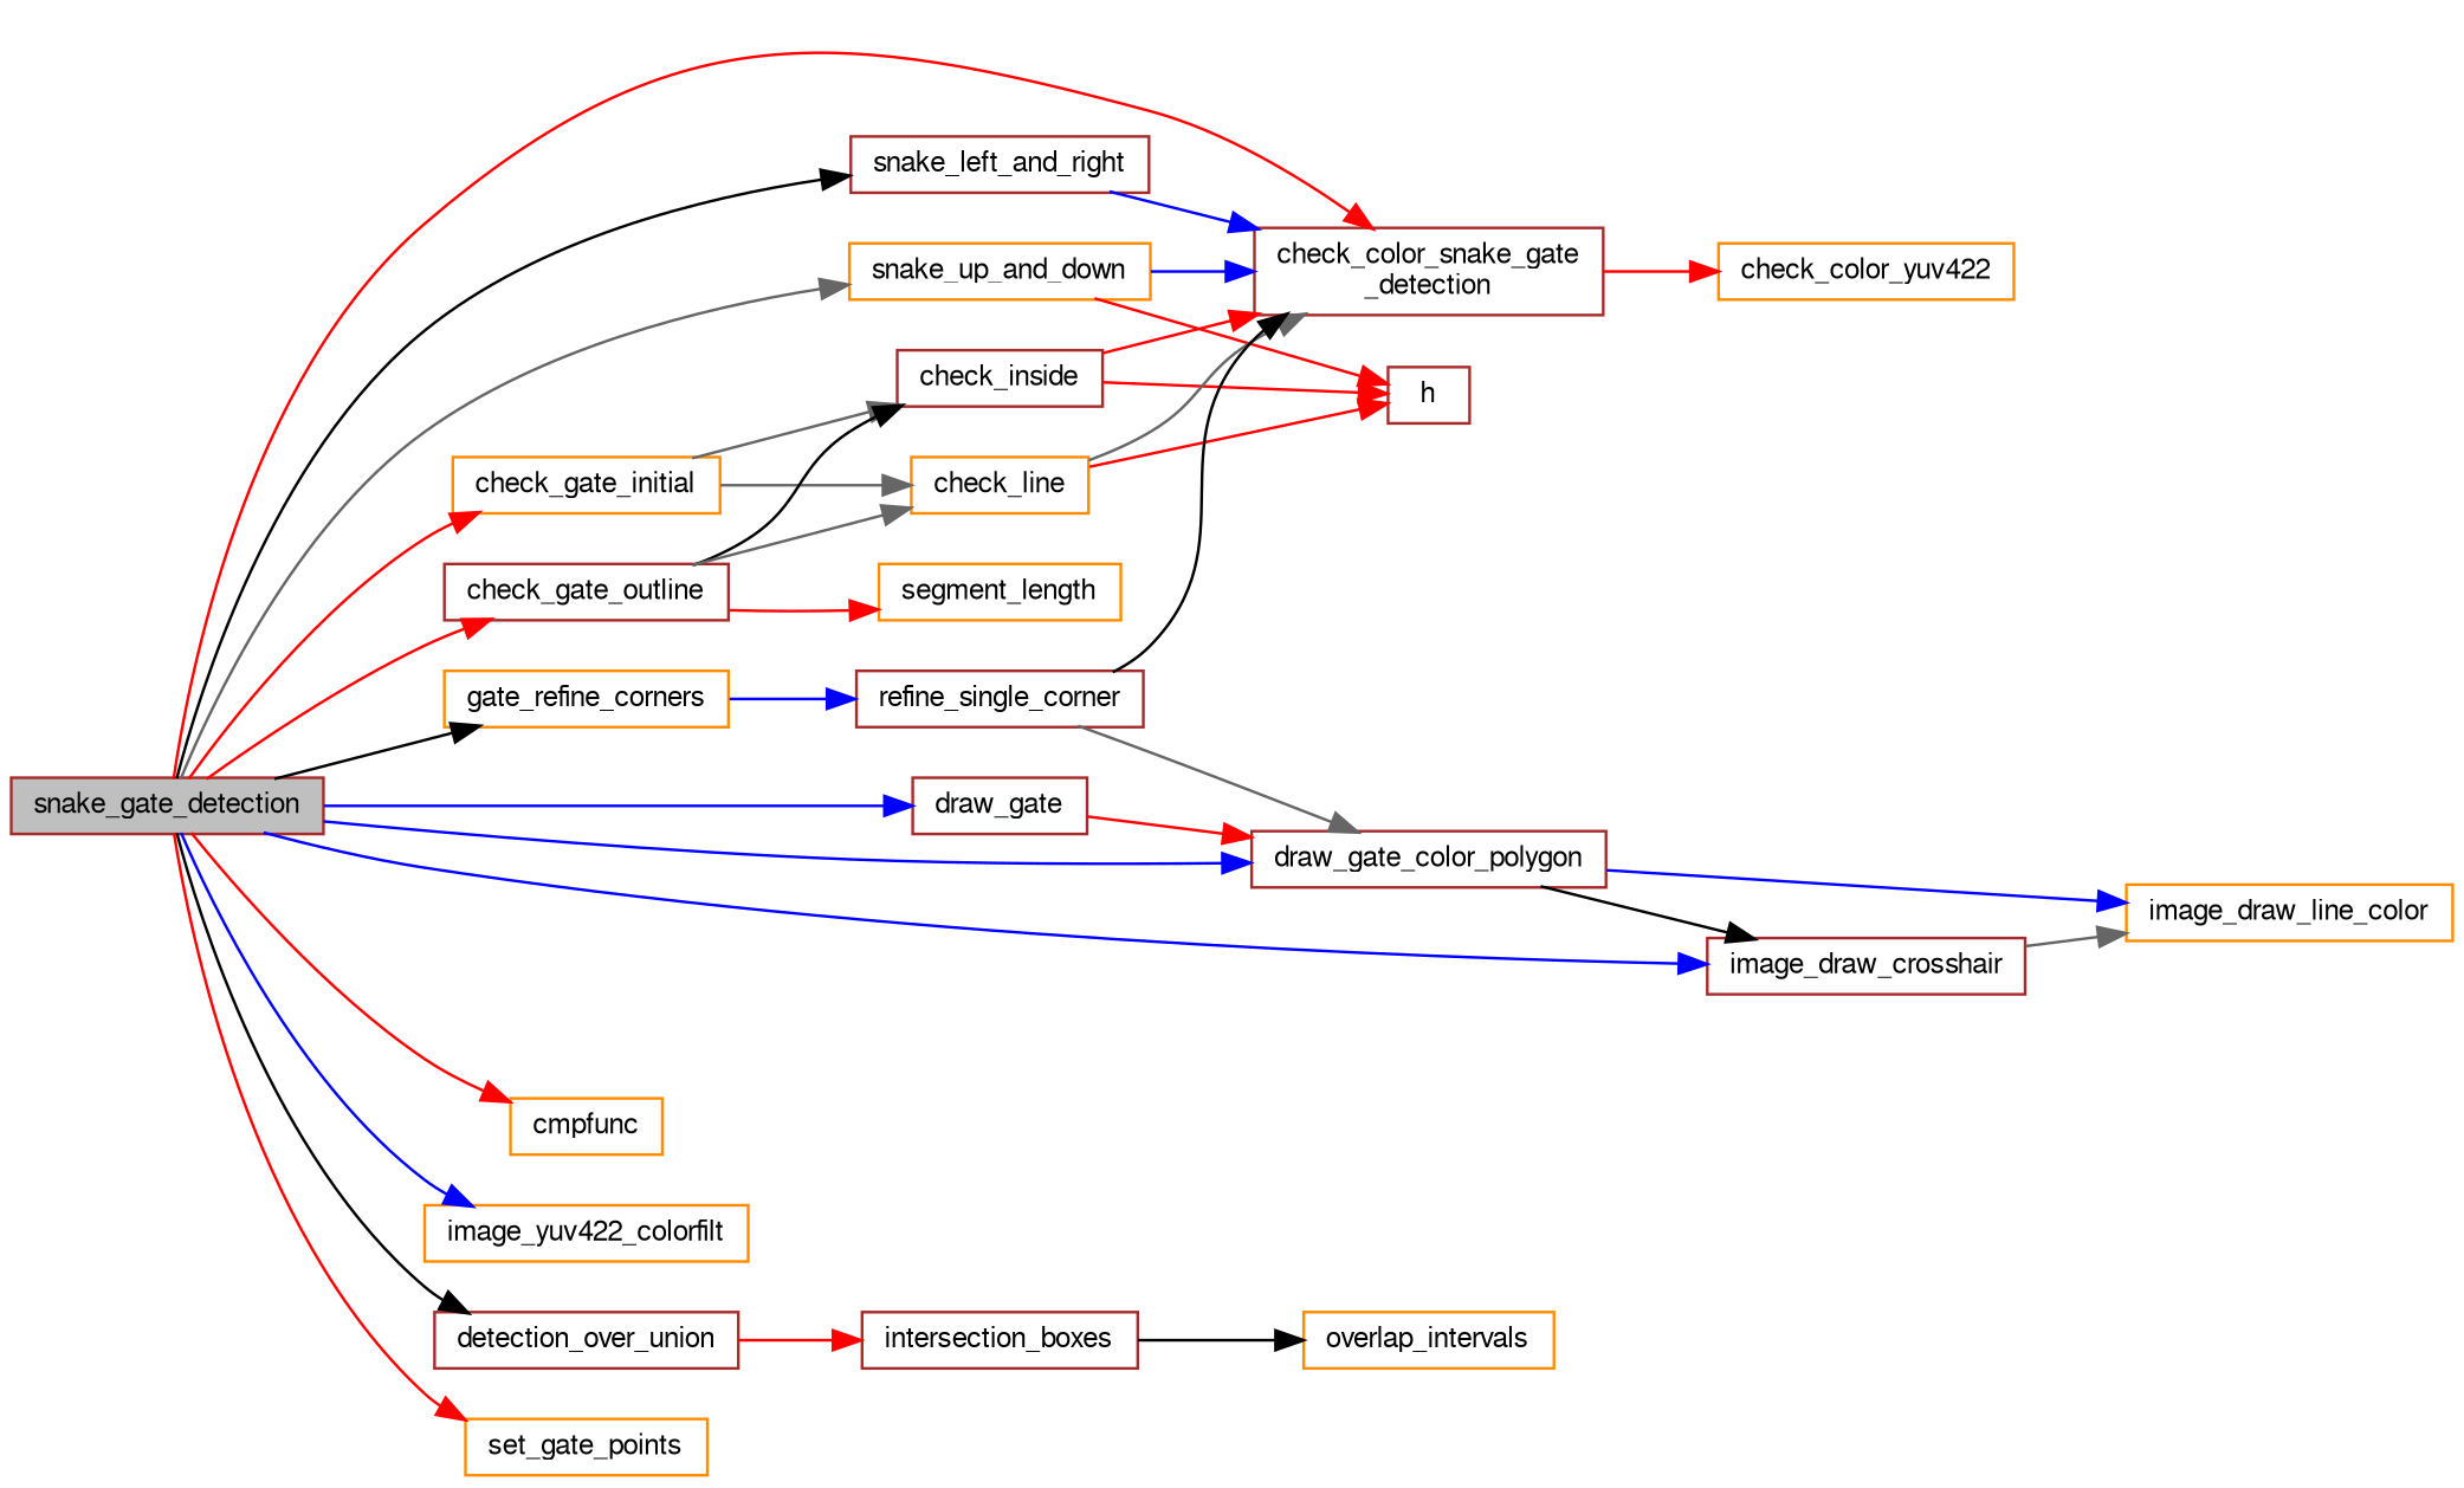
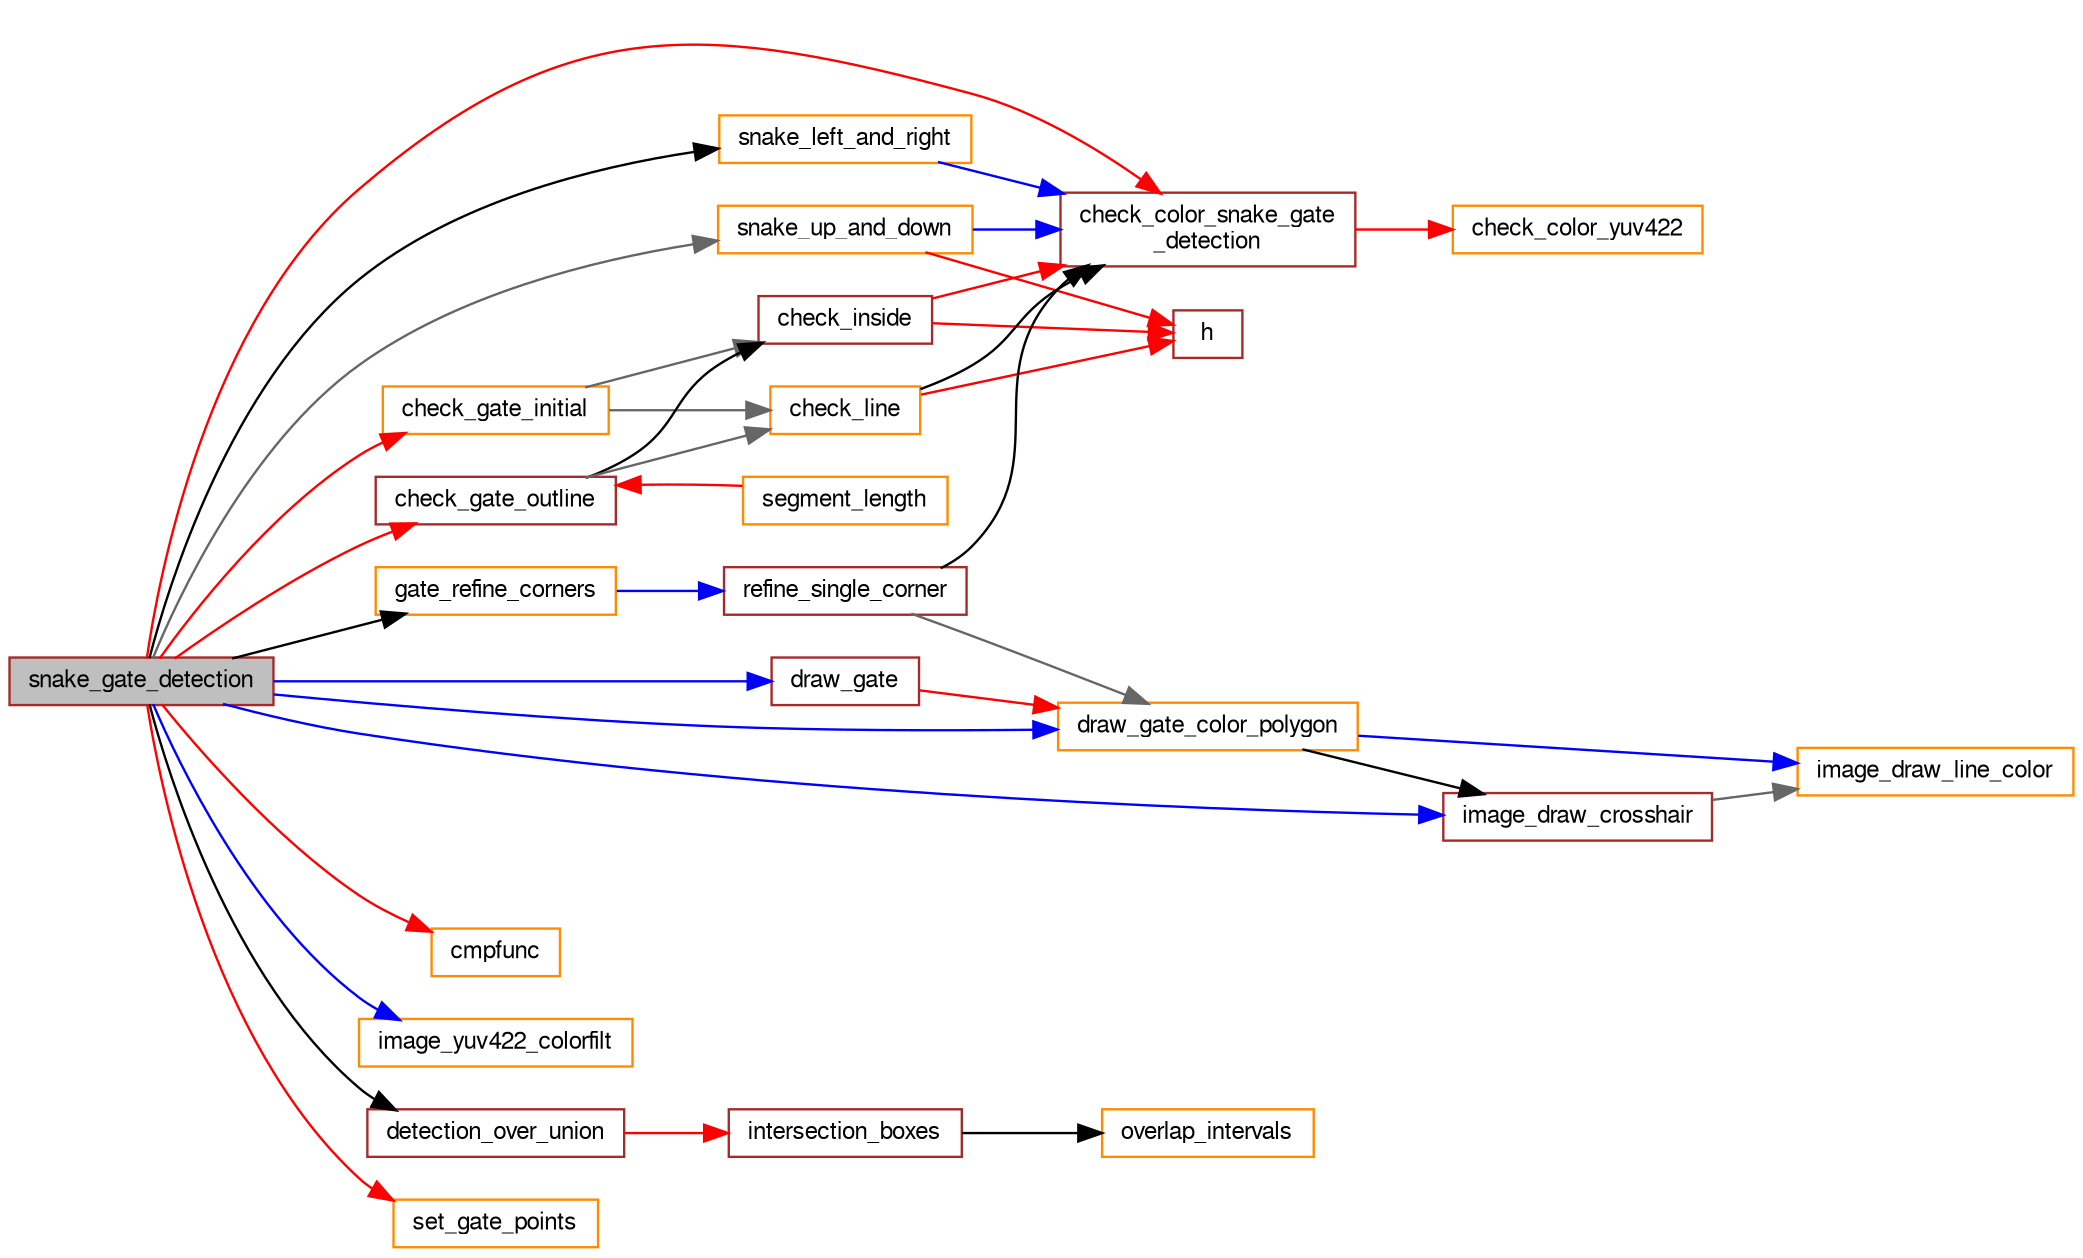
  digraph {
    rankdir=LR
    node [color=darkorange fillcolor=white fontname=FreeSans fontsize=10 shape=record style=filled]
    edge [color=red fontname=FreeSans fontsize=10 labelfontname=FreeSans labelfontsize=10 style=solid]
    n1 [color=brown fillcolor=grey75 fontcolor=black height=0.2 label=snake_gate_detection width=0.4]
    n2 [color=brown height=0.2 label="check_color_snake_gate\l_detection" width=0.4]
    n3 [height=0.2 label=check_gate_initial width=0.4]
    n4 [color=brown height=0.2 label=check_gate_outline width=0.4]
    n5 [height=0.2 label=cmpfunc width=0.4]
    n6 [color=brown height=0.2 label=draw_gate width=0.4]
-   n7 [color=brown height=0.2 label=draw_gate_color_polygon width=0.4]
+   n7 [height=0.2 label=draw_gate_color_polygon width=0.4]
    n8 [color=brown height=0.2 label=image_draw_crosshair width=0.4]
    n9 [height=0.2 label=gate_refine_corners width=0.4]
    n10 [height=0.2 label=image_yuv422_colorfilt width=0.4]
    n11 [color=brown height=0.2 label=detection_over_union width=0.4]
    n12 [height=0.2 label=set_gate_points width=0.4]
-   n13 [color=brown height=0.2 label=snake_left_and_right width=0.4]
+   n13 [height=0.2 label=snake_left_and_right width=0.4]
    n14 [height=0.2 label=snake_up_and_down width=0.4]
    n15 [height=0.2 label=check_color_yuv422 width=0.4]
    n16 [color=brown height=0.2 label=check_inside width=0.4]
    n17 [height=0.2 label=check_line width=0.4]
    n18 [height=0.2 label=segment_length width=0.4]
    n19 [height=0.2 label=image_draw_line_color width=0.4]
    n20 [color=brown height=0.2 label=refine_single_corner width=0.4]
    n21 [color=brown height=0.2 label=intersection_boxes width=0.4]
    n22 [color=brown height=0.2 label=h width=0.4]
    n23 [height=0.2 label=overlap_intervals width=0.4]
    n1 -> n2
    n1 -> n3
    n1 -> n4
    n1 -> n5
    n1 -> n6 [color=blue]
    n1 -> n7 [color=blue]
    n1 -> n8 [color=blue]
    n1 -> n9 [color=black]
    n1 -> n10 [color=blue]
    n1 -> n11 [color=black]
    n1 -> n12
    n1 -> n13 [color=black]
    n1 -> n14 [color=gray40]
    n2 -> n15
    n3 -> n16 [color=gray40]
    n3 -> n17 [color=gray40]
    n4 -> n16 [color=black]
    n4 -> n17 [color=gray40]
-   n4 -> n18
+   n18 -> n4
    n6 -> n7
    n7 -> n8 [color=black]
    n7 -> n19 [color=blue]
    n8 -> n19 [color=gray40]
    n9 -> n20 [color=blue]
    n11 -> n21
    n13 -> n2 [color=blue]
    n14 -> n2 [color=blue]
    n14 -> n22
    n16 -> n2
    n16 -> n22
-   n17 -> n2 [color=gray40]
+   n17 -> n2 [color=black]
    n17 -> n22
    n20 -> n2 [color=black]
    n20 -> n7 [color=gray40]
    n21 -> n23 [color=black]
  }
